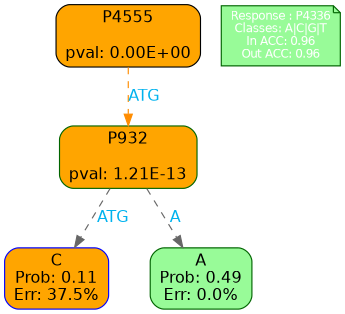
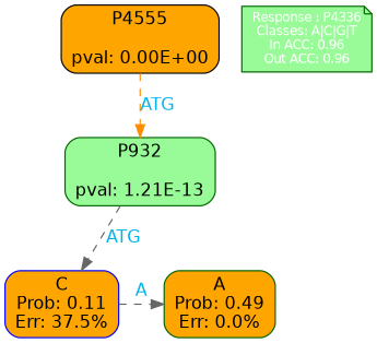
  digraph {
    fontname="DejaVu Sans"
    ranksep=equally
    splines=polylines
    node [color=darkgreen fillcolor=orange fontname="DejaVu Sans" shape=box style="filled, rounded"]
    edge [color=gray40 fontcolor=deepskyblue2 fontname="DejaVu Sans" style=dashed]
-   n1 [fillcolor=palegreen label="A\nProb: 0.49\nErr: 0.0%"]
+   n1 [label="A\nProb: 0.49\nErr: 0.0%"]
    n2 [color=blue label="C\nProb: 0.11\nErr: 37.5%"]
    n3 [align=left fillcolor=palegreen fontcolor=white fontsize=10 label="Response : P4336\nClasses: A|C|G|T\nIn ACC: 0.96\nOut ACC: 0.96\n" shape=note style=filled]
    n4 [color=black label="P4555\n\npval: 0.00E+00"]
-   n5 [label="P932\n\npval: 1.21E-13"]
+   n5 [fillcolor=palegreen label="P932\n\npval: 1.21E-13"]
    subgraph sub_1 {
      rank=same
      n1
      n2
    }
    subgraph sub_2 {
      rank=same
      n3
      n4
    }
    n4 -> n5 [color=darkorange label=ATG]
-   n5 -> n1 [label=A]
+   n2 -> n1 [label=A]
    n5 -> n2 [label=ATG]
  }
